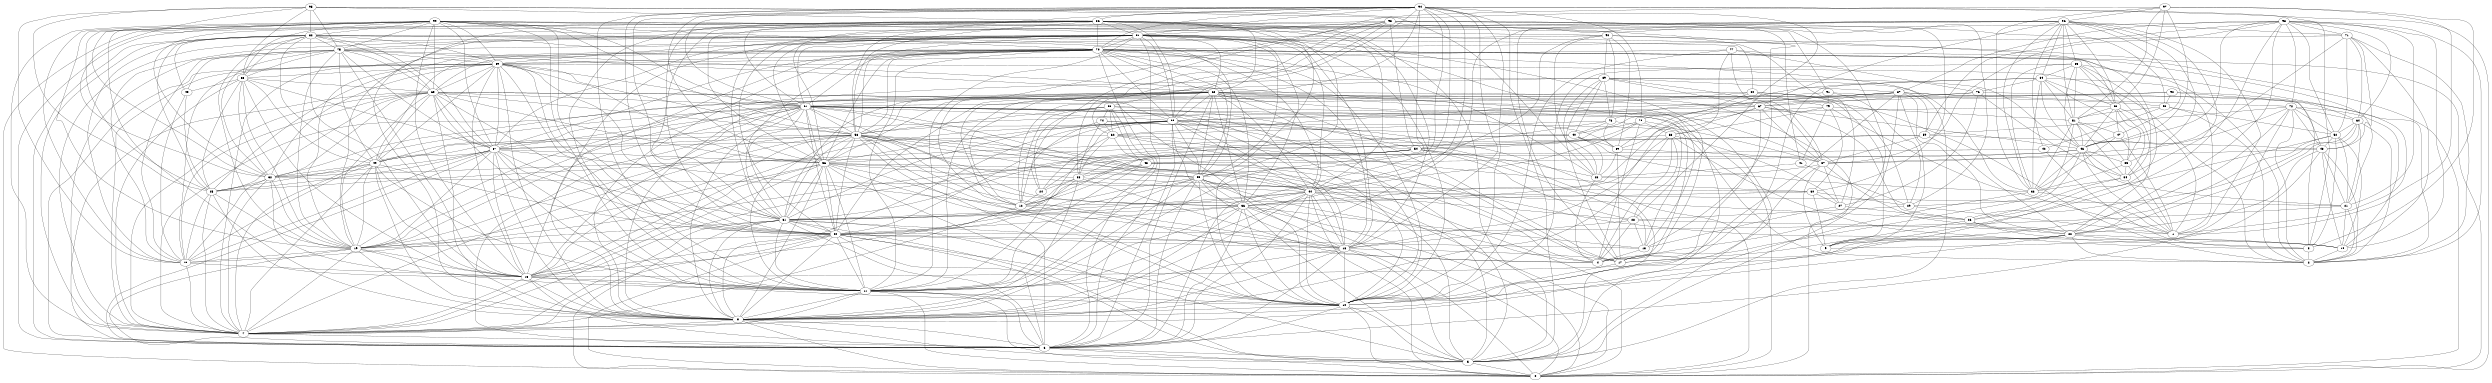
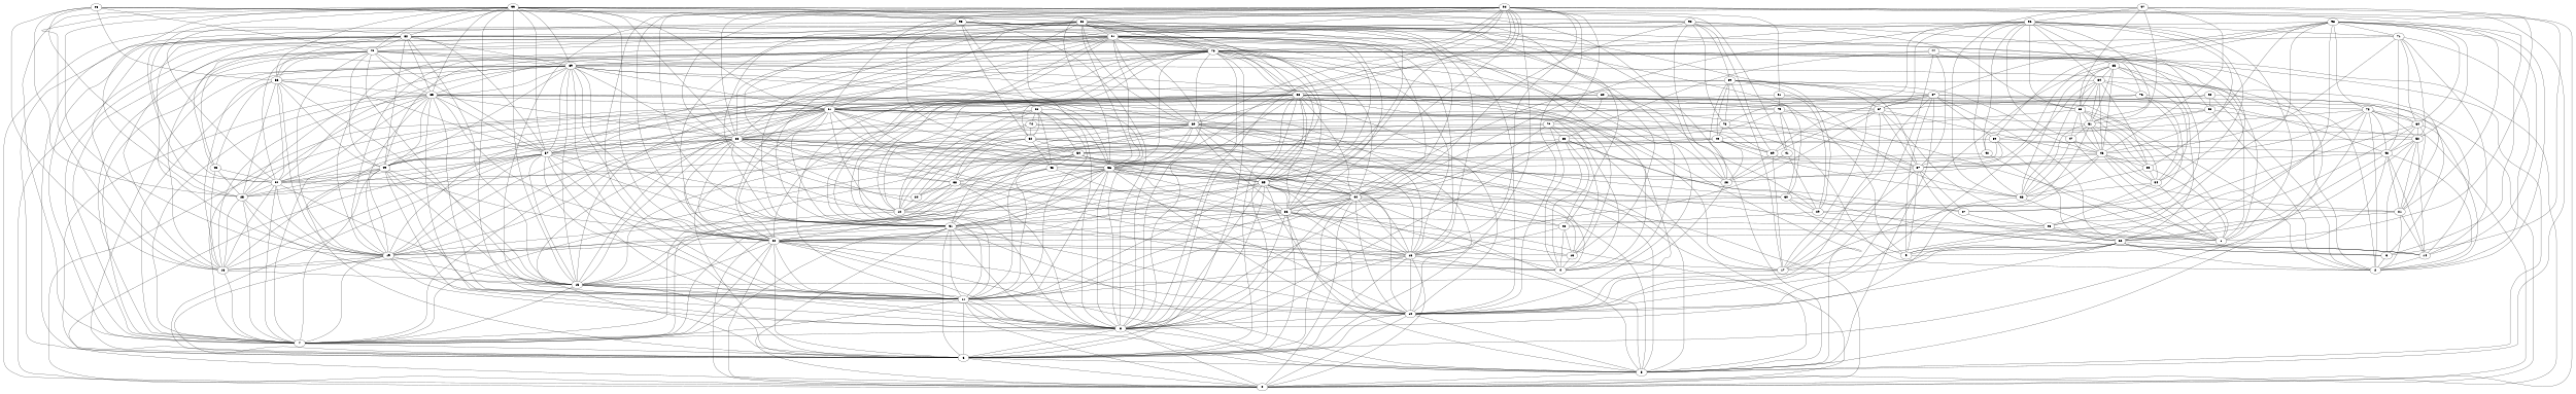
  digraph {
    rankdir=BT
    edge [arrowhead=both]
    0
    5
    6
    8
    10
    11
    18
    20
    31
    36
    44
    55
    56
    58
    60
    61
    68
    70
    81
    86
    94
    87
    69
    72
    7
    15
    19
    57
    65
    82
    33
    96
    63
    38
    49
    99
    84
    85
    22
    17
    67
    77
    43
    88
    28
    21
    98
    78
    40
    90
    59
    92
    75
    71
    93
    95
    89
    91
    52
    12
    16
    25
    32
    66
    76
    62
    34
    35
    46
    47
    97
    51
    79
    54
    74
    48
    64
    26
    37
    39
    29
    80
    83
    73
    1
    30
    41
    53
    2
    3
    14
    42
    27
    4
    13
    23
    24
    45
    9
    0 -> 5
    0 -> 6
    0 -> 8
    0 -> 10
    0 -> 11
    0 -> 18
    0 -> 20
    0 -> 31
    0 -> 36
    0 -> 44
    0 -> 55
    0 -> 56
    0 -> 58
    0 -> 60
    0 -> 61
    0 -> 68
    0 -> 70
    0 -> 81
    0 -> 86
    0 -> 94
    5 -> 6
    5 -> 8
    5 -> 10
    5 -> 11
    5 -> 18
    5 -> 20
    5 -> 31
    5 -> 36
    5 -> 44
    5 -> 56
    5 -> 58
    5 -> 60
    5 -> 61
    5 -> 68
    5 -> 70
    5 -> 81
    5 -> 86
    5 -> 94
    5 -> 87
    6 -> 8
    6 -> 10
    6 -> 11
    6 -> 18
    6 -> 20
    6 -> 31
    6 -> 36
    6 -> 44
    6 -> 55
    6 -> 58
    6 -> 60
    6 -> 61
    6 -> 68
    6 -> 70
    6 -> 81
    6 -> 86
    6 -> 94
    6 -> 69
    6 -> 72
    6 -> 7
    6 -> 15
    6 -> 19
    6 -> 57
    6 -> 65
    6 -> 82
    8 -> 10
    8 -> 11
    8 -> 18
    8 -> 20
    8 -> 31
    8 -> 36
    8 -> 44
    8 -> 55
    8 -> 56
    8 -> 60
    8 -> 61
    8 -> 68
    8 -> 70
    8 -> 81
    8 -> 86
    8 -> 94
    8 -> 69
    8 -> 15
    8 -> 19
    8 -> 57
    8 -> 65
    8 -> 33
    8 -> 96
    8 -> 63
    8 -> 38
    8 -> 49
    8 -> 99
    10 -> 11
    10 -> 18
    10 -> 20
    10 -> 31
    10 -> 36
    10 -> 44
    10 -> 55
    10 -> 56
    10 -> 58
    10 -> 61
    10 -> 68
    10 -> 70
    10 -> 81
    10 -> 86
    10 -> 94
    10 -> 15
    10 -> 65
    10 -> 84
    10 -> 85
    10 -> 22
    10 -> 17
    10 -> 67
    10 -> 77
    11 -> 18
    11 -> 20
    11 -> 31
    11 -> 36
    11 -> 44
    11 -> 55
    11 -> 56
    11 -> 58
    11 -> 60
    11 -> 68
    11 -> 70
    11 -> 81
    11 -> 86
    11 -> 94
    11 -> 69
    11 -> 15
    11 -> 19
    11 -> 57
    11 -> 65
    11 -> 49
    11 -> 99
    11 -> 43
    11 -> 88
    18 -> 20
    18 -> 31
    18 -> 36
    18 -> 44
    18 -> 55
    18 -> 56
    18 -> 58
    18 -> 60
    18 -> 61
    18 -> 70
    18 -> 81
    18 -> 86
    18 -> 94
    18 -> 67
    18 -> 28
    20 -> 31
    20 -> 36
    20 -> 44
    20 -> 55
    20 -> 56
    20 -> 58
    20 -> 60
    20 -> 61
    20 -> 68
    20 -> 81
    20 -> 86
    20 -> 94
    20 -> 69
    20 -> 57
    20 -> 65
    20 -> 49
    20 -> 99
    20 -> 21
    31 -> 36
    31 -> 44
    31 -> 55
    31 -> 56
    31 -> 58
    31 -> 60
    31 -> 61
    31 -> 68
    31 -> 70
    31 -> 86
    31 -> 94
    31 -> 69
    31 -> 57
    31 -> 98
    31 -> 78
    31 -> 40
    36 -> 44
    36 -> 55
+   36 -> 56
    36 -> 58
    36 -> 60
    36 -> 61
    36 -> 68
    36 -> 70
    36 -> 81
    36 -> 94
    36 -> 63
    36 -> 84
    44 -> 55
    44 -> 56
    44 -> 58
    44 -> 60
    44 -> 61
    44 -> 68
    44 -> 70
    44 -> 81
    44 -> 86
    44 -> 78
    44 -> 90
    55 -> 56
    55 -> 58
    55 -> 60
    55 -> 61
    55 -> 68
    55 -> 70
    55 -> 81
    55 -> 86
    55 -> 94
    55 -> 82
    56 -> 58
    56 -> 60
    56 -> 61
    56 -> 68
    56 -> 70
    56 -> 81
    56 -> 86
    56 -> 94
    56 -> 69
    56 -> 57
    56 -> 65
    56 -> 96
    56 -> 59
    58 -> 60
    58 -> 61
    58 -> 68
    58 -> 70
    58 -> 81
    58 -> 86
    58 -> 94
    58 -> 69
    58 -> 65
    58 -> 99
    58 -> 88
    60 -> 61
    60 -> 68
    60 -> 70
    60 -> 81
    60 -> 86
    60 -> 94
    60 -> 65
    60 -> 67
    60 -> 92
    61 -> 68
    61 -> 70
    61 -> 81
    61 -> 86
    61 -> 94
    61 -> 69
    61 -> 65
    61 -> 99
    61 -> 92
    68 -> 70
    68 -> 81
    68 -> 86
    68 -> 94
    68 -> 75
    70 -> 81
    70 -> 86
    70 -> 94
    70 -> 99
    70 -> 71
    81 -> 86
    81 -> 94
    81 -> 93
    86 -> 94
    86 -> 95
    87 -> 98
    87 -> 89
    69 -> 70
    69 -> 81
    69 -> 82
    69 -> 99
    69 -> 77
    69 -> 75
    72 -> 87
    72 -> 98
    7 -> 8
    7 -> 11
    7 -> 20
    7 -> 31
    7 -> 56
    7 -> 58
    7 -> 61
    7 -> 70
    7 -> 81
    7 -> 69
    7 -> 15
    7 -> 19
    7 -> 65
    7 -> 82
    7 -> 49
    7 -> 99
    7 -> 59
    7 -> 75
    7 -> 91
    7 -> 52
    7 -> 12
    7 -> 16
    7 -> 25
    7 -> 32
    7 -> 66
    15 -> 20
    15 -> 56
    15 -> 58
    15 -> 60
    15 -> 61
    15 -> 70
    15 -> 69
    15 -> 19
    15 -> 57
    15 -> 82
    15 -> 38
    15 -> 49
    15 -> 99
    15 -> 22
    15 -> 75
    15 -> 16
    15 -> 25
    15 -> 32
    15 -> 66
    19 -> 20
    19 -> 31
    19 -> 56
    19 -> 58
    19 -> 61
    19 -> 70
    19 -> 81
    19 -> 57
    19 -> 65
    19 -> 82
    19 -> 49
    19 -> 99
    19 -> 75
    19 -> 89
    19 -> 25
    19 -> 32
    19 -> 66
    19 -> 76
    57 -> 58
    57 -> 61
    57 -> 70
    57 -> 81
    57 -> 69
    57 -> 65
    57 -> 82
    57 -> 99
    57 -> 75
    57 -> 66
    57 -> 62
    65 -> 70
    65 -> 69
    65 -> 82
    65 -> 99
    65 -> 75
    65 -> 66
    82 -> 99
-   82 -> 95
+   82 -> 90
    33 -> 96
    33 -> 84
    33 -> 85
    33 -> 40
    33 -> 89
    33 -> 34
    33 -> 35
    33 -> 46
    33 -> 47
    33 -> 97
    33 -> 51
    96 -> 97
    63 -> 77
    63 -> 78
    63 -> 79
    38 -> 58
    38 -> 43
    38 -> 93
    38 -> 62
    38 -> 54
    38 -> 74
    49 -> 58
    49 -> 61
    49 -> 70
    49 -> 69
    49 -> 57
    49 -> 65
    49 -> 82
    49 -> 75
    49 -> 66
    49 -> 79
    84 -> 96
    84 -> 85
    85 -> 96
    22 -> 87
    22 -> 85
    22 -> 98
    22 -> 59
    22 -> 52
    22 -> 48
    22 -> 64
    22 -> 26
    22 -> 37
    17 -> 18
    17 -> 60
    17 -> 68
    17 -> 87
    17 -> 96
    17 -> 22
    17 -> 89
    17 -> 46
    17 -> 26
    17 -> 37
    17 -> 39
    67 -> 68
    67 -> 87
    67 -> 96
    67 -> 89
    67 -> 76
    43 -> 88
    43 -> 62
    43 -> 46
    43 -> 54
    88 -> 93
    28 -> 44
    28 -> 63
    28 -> 95
    28 -> 54
    28 -> 29
    21 -> 44
    21 -> 70
    21 -> 98
    21 -> 52
    21 -> 46
    21 -> 48
    21 -> 64
    78 -> 94
    78 -> 80
    40 -> 89
    40 -> 74
    40 -> 83
    40 -> 73
    90 -> 99
    59 -> 87
    59 -> 72
    59 -> 98
    75 -> 82
    75 -> 96
    75 -> 99
    75 -> 90
    75 -> 95
    71 -> 96
    71 -> 98
    89 -> 90
    91 -> 99
    52 -> 72
    52 -> 98
    52 -> 71
    52 -> 64
    52 -> 53
    12 -> 68
    12 -> 87
    12 -> 57
    12 -> 38
    12 -> 43
    12 -> 88
    12 -> 93
    12 -> 89
    12 -> 54
    12 -> 74
    12 -> 30
    12 -> 24
    16 -> 81
    16 -> 69
    16 -> 19
    16 -> 57
    16 -> 65
    16 -> 82
    16 -> 49
    16 -> 99
    16 -> 75
    16 -> 95
    16 -> 25
    16 -> 32
    16 -> 46
    16 -> 45
    25 -> 69
    25 -> 57
    25 -> 65
    25 -> 82
    25 -> 49
    25 -> 99
    25 -> 40
    25 -> 95
    25 -> 32
    25 -> 66
    25 -> 45
    32 -> 69
    32 -> 57
    32 -> 65
    32 -> 49
    32 -> 99
    32 -> 75
    32 -> 93
    32 -> 95
    32 -> 66
    32 -> 80
    32 -> 42
+   32 -> 45
    66 -> 69
    66 -> 82
    66 -> 99
    66 -> 75
    66 -> 95
    76 -> 84
    76 -> 77
    62 -> 88
    62 -> 93
    62 -> 74
    62 -> 80
    62 -> 73
    34 -> 96
    34 -> 85
    34 -> 76
    34 -> 35
    34 -> 46
    34 -> 51
    34 -> 83
    35 -> 96
    35 -> 84
    35 -> 46
    35 -> 51
    35 -> 83
    46 -> 84
    46 -> 85
    46 -> 67
    46 -> 98
    46 -> 71
    46 -> 89
    46 -> 47
    46 -> 97
    46 -> 51
    46 -> 83
    47 -> 96
    47 -> 51
    47 -> 83
    51 -> 96
    51 -> 84
    51 -> 85
    51 -> 97
    51 -> 79
    51 -> 83
    51 -> 53
    79 -> 91
    79 -> 80
    54 -> 63
    54 -> 88
    54 -> 78
    54 -> 93
    54 -> 62
    54 -> 73
    74 -> 88
    48 -> 87
    48 -> 72
    48 -> 59
    48 -> 71
    48 -> 52
    48 -> 64
    64 -> 72
    64 -> 98
    64 -> 71
    64 -> 76
    26 -> 38
    26 -> 67
    26 -> 77
    26 -> 34
    26 -> 64
    26 -> 27
    37 -> 68
    37 -> 72
    37 -> 67
    37 -> 77
    37 -> 98
    37 -> 59
    37 -> 89
    37 -> 48
    37 -> 39
    37 -> 73
    39 -> 61
    39 -> 87
    39 -> 67
    39 -> 40
    39 -> 90
    39 -> 73
    29 -> 93
    29 -> 91
    29 -> 51
    29 -> 80
    29 -> 30
    29 -> 41
    80 -> 82
    83 -> 96
    83 -> 84
    83 -> 85
    83 -> 90
    83 -> 97
    73 -> 87
    73 -> 90
    73 -> 89
    1 -> 33
    1 -> 96
    1 -> 84
    1 -> 85
    1 -> 28
    1 -> 34
    1 -> 35
    1 -> 46
    1 -> 47
    1 -> 97
    1 -> 79
    1 -> 29
    1 -> 83
    30 -> 93
    30 -> 32
    30 -> 62
    30 -> 79
    41 -> 99
    41 -> 79
    53 -> 92
    53 -> 93
    53 -> 91
    2 -> 68
    2 -> 70
    2 -> 69
    2 -> 72
    2 -> 22
    2 -> 21
    2 -> 98
    2 -> 92
    2 -> 71
    2 -> 74
    2 -> 48
    2 -> 64
    2 -> 53
    2 -> 3
    2 -> 14
    3 -> 94
    3 -> 63
    3 -> 22
    3 -> 92
    3 -> 52
    3 -> 97
    3 -> 42
    14 -> 72
    14 -> 22
    14 -> 43
    14 -> 21
    14 -> 98
    14 -> 71
    14 -> 52
    14 -> 48
    14 -> 26
    42 -> 96
    42 -> 53
    27 -> 63
    27 -> 90
    27 -> 76
    27 -> 37
    27 -> 30
    4 -> 55
    4 -> 81
    4 -> 63
    4 -> 38
    4 -> 43
    4 -> 88
    4 -> 28
    4 -> 78
    4 -> 93
    4 -> 12
    4 -> 62
    4 -> 13
    4 -> 23
    13 -> 20
    13 -> 36
    13 -> 86
    13 -> 28
    13 -> 78
    13 -> 75
    13 -> 54
-   13 -> 27
    23 -> 82
    23 -> 40
    23 -> 90
    23 -> 95
    23 -> 89
    23 -> 54
    23 -> 37
    23 -> 39
    23 -> 41
    24 -> 38
    24 -> 88
    24 -> 62
    24 -> 97
    24 -> 54
    45 -> 82
    45 -> 75
    45 -> 66
    9 -> 87
    9 -> 72
    9 -> 22
    9 -> 98
    9 -> 48
    9 -> 37
    9 -> 80
    9 -> 30
  }
